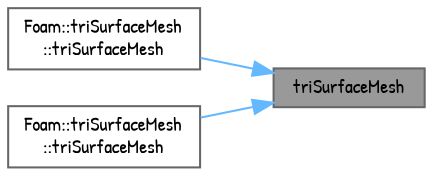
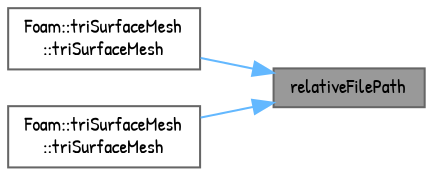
  digraph {
    rankdir=RL
    fontname="Patrick Hand"
    node [color=grey40 fillcolor=white fontname="Patrick Hand" fontsize=10 shape=box style=filled]
    edge [color=steelblue1 dir=back fontname="Patrick Hand" fontsize=10 labelfontname=Helvetica labelfontsize=10 style=solid]
-   n1 [color=gray40 fillcolor=grey60 fontcolor=black height=0.2 label=triSurfaceMesh width=0.4]
+   n1 [color=gray40 fillcolor=grey60 fontcolor=black height=0.2 label=relativeFilePath width=0.4]
    n2 [height=0.2 label="Foam::triSurfaceMesh\l::triSurfaceMesh" width=0.4]
    n3 [height=0.2 label="Foam::triSurfaceMesh\l::triSurfaceMesh" width=0.4]
    n1 -> n2
    n1 -> n3
  }
